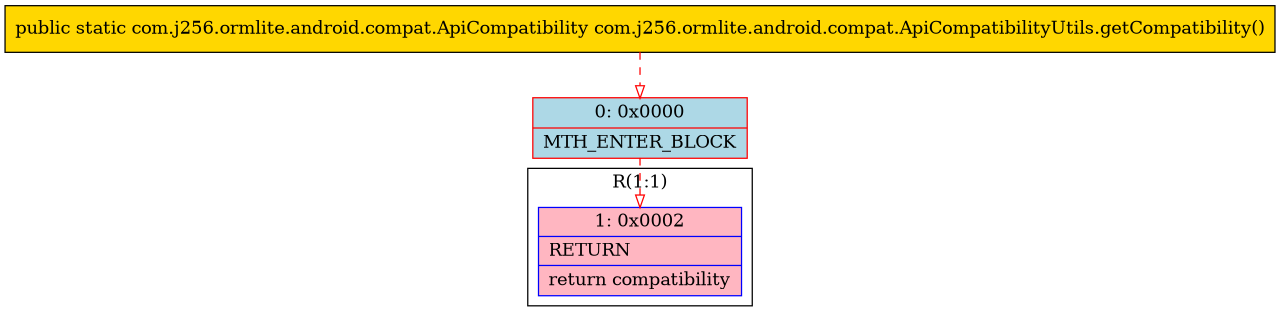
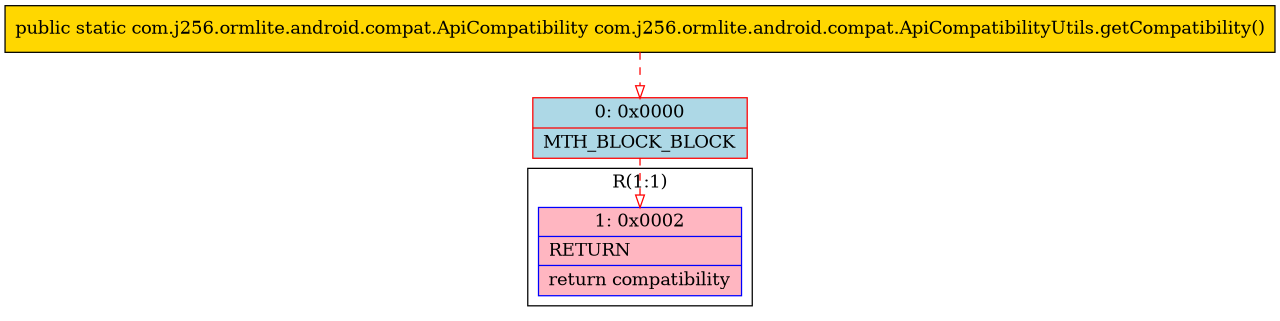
  digraph {
    node [shape=record style=filled]
    edge [color=red style=dashed arrowhead=onormal]
    n1 [color=blue label="{1\:\ 0x0002|RETURN\l|return compatibility\l}" fillcolor=lightpink]
-   n2 [color=red label="{0\:\ 0x0000|MTH_ENTER_BLOCK\l}" fillcolor=lightblue]
+   n2 [color=red label="{0\:\ 0x0000|MTH_BLOCK_BLOCK\l}" fillcolor=lightblue]
    n3 [label="{public static com.j256.ormlite.android.compat.ApiCompatibility com.j256.ormlite.android.compat.ApiCompatibilityUtils.getCompatibility() }" fillcolor=gold]
    subgraph cluster_1 {
      label="R(1:1)"
      n1
    }
    n2 -> n1
    n3 -> n2
  }
